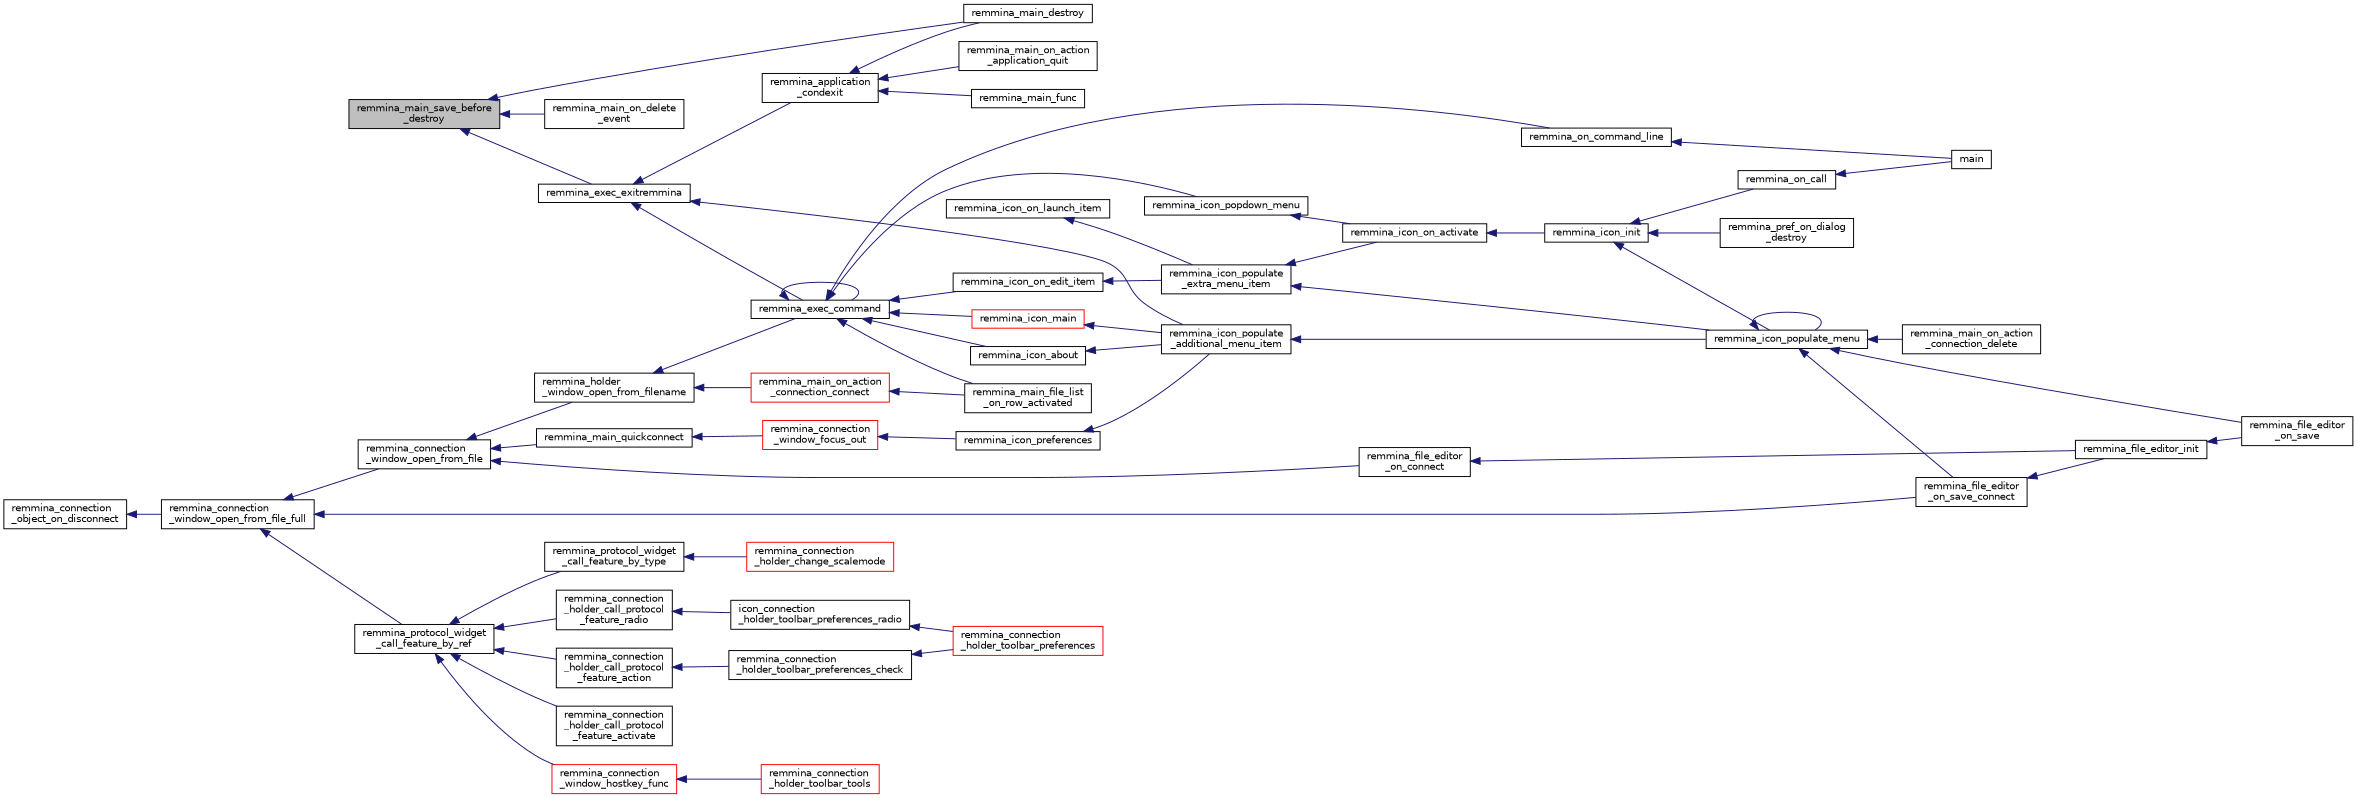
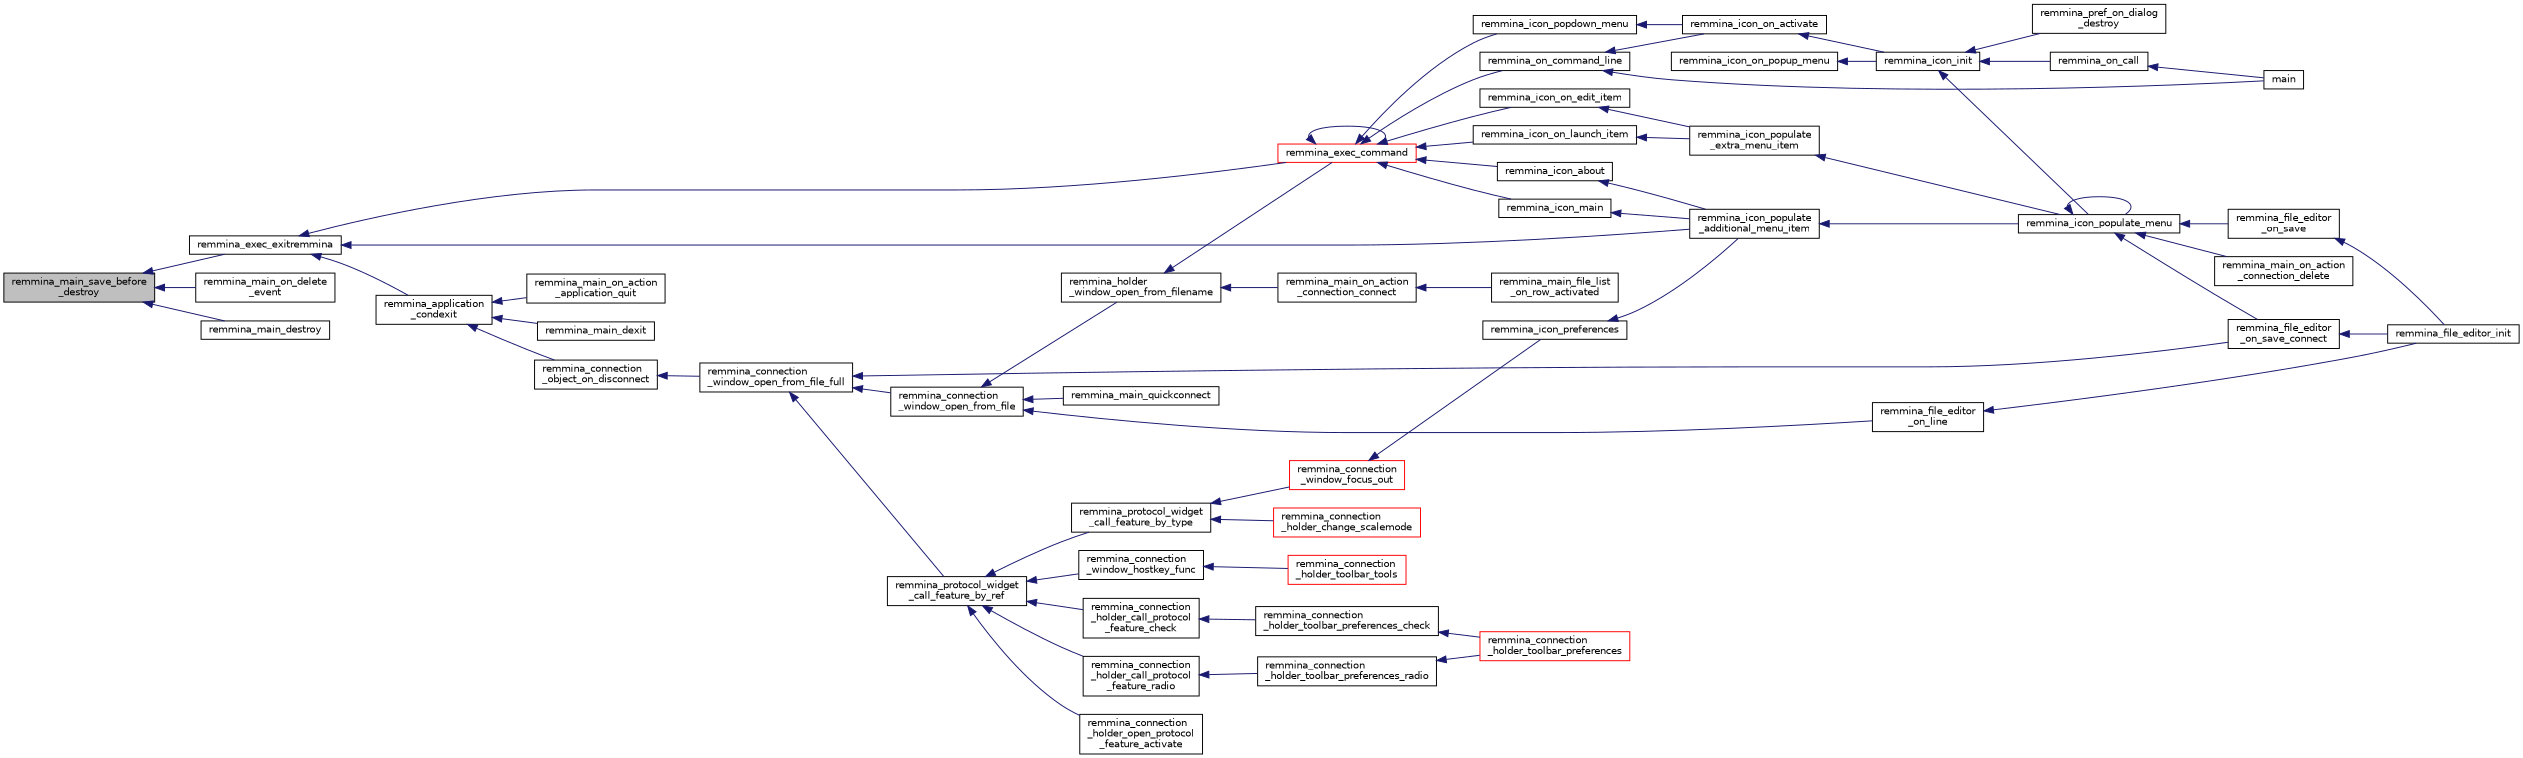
  digraph {
    rankdir=LR
    node [color=black fillcolor=white fontname=Helvetica fontsize=10 shape=record style=filled]
    edge [color=midnightblue dir=back fontname=Helvetica fontsize=10 labelfontname=Helvetica labelfontsize=10 style=solid]
    n1 [fillcolor=grey75 fontcolor=black height=0.2 label="remmina_main_save_before\l_destroy" width=0.4]
    n2 [height=0.2 label=remmina_exec_exitremmina width=0.4]
    n3 [height=0.2 label="remmina_main_on_delete\l_event" width=0.4]
    n4 [height=0.2 label=remmina_main_destroy width=0.4]
    n5 [height=0.2 label="remmina_application\l_condexit" width=0.4]
-   n6 [height=0.2 label=remmina_exec_command width=0.4]
+   n6 [color=red height=0.2 label=remmina_exec_command width=0.4]
    n7 [height=0.2 label="remmina_icon_populate\l_additional_menu_item" width=0.4]
    n8 [height=0.2 label="remmina_connection\l_object_on_disconnect" width=0.4]
-   n9 [height=0.2 label=remmina_main_func width=0.4]
+   n9 [height=0.2 label=remmina_main_dexit width=0.4]
    n10 [height=0.2 label="remmina_main_on_action\l_application_quit" width=0.4]
    n11 [height=0.2 label=remmina_on_command_line width=0.4]
-   n12 [color=red height=0.2 label=remmina_icon_main width=0.4]
+   n12 [height=0.2 label=remmina_icon_main width=0.4]
    n13 [height=0.2 label=remmina_icon_about width=0.4]
    n14 [height=0.2 label=remmina_icon_on_launch_item width=0.4]
    n15 [height=0.2 label=remmina_icon_on_edit_item width=0.4]
    n16 [height=0.2 label=remmina_icon_popdown_menu width=0.4]
    n17 [height=0.2 label=remmina_icon_populate_menu width=0.4]
    n18 [height=0.2 label="remmina_connection\l_window_open_from_file_full" width=0.4]
    n19 [height=0.2 label="remmina_connection\l_window_open_from_file" width=0.4]
    n20 [height=0.2 label="remmina_protocol_widget\l_call_feature_by_ref" width=0.4]
    n21 [height=0.2 label="remmina_file_editor\l_on_save_connect" width=0.4]
    n22 [height=0.2 label="remmina_holder\l_window_open_from_filename" width=0.4]
-   n23 [height=0.2 label="remmina_file_editor\l_on_connect" width=0.4]
+   n23 [height=0.2 label="remmina_file_editor\l_on_line" width=0.4]
    n24 [height=0.2 label=remmina_main_quickconnect width=0.4]
    n25 [height=0.2 label="remmina_connection\l_holder_call_protocol\l_feature_radio" width=0.4]
-   n26 [height=0.2 label="remmina_connection\l_holder_call_protocol\l_feature_action" width=0.4]
-   n27 [height=0.2 label="remmina_connection\l_holder_call_protocol\l_feature_activate" width=0.4]
-   n28 [color=red height=0.2 label="remmina_connection\l_window_hostkey_func" width=0.4]
+   n26 [height=0.2 label="remmina_connection\l_holder_call_protocol\l_feature_check" width=0.4]
+   n27 [height=0.2 label="remmina_connection\l_holder_open_protocol\l_feature_activate" width=0.4]
+   n28 [height=0.2 label="remmina_connection\l_window_hostkey_func" width=0.4]
    n29 [height=0.2 label="remmina_protocol_widget\l_call_feature_by_type" width=0.4]
-   n30 [color=red height=0.2 label="remmina_main_on_action\l_connection_connect" width=0.4]
+   n30 [height=0.2 label="remmina_main_on_action\l_connection_connect" width=0.4]
    n31 [height=0.2 label=remmina_file_editor_init width=0.4]
    n32 [height=0.2 label="remmina_main_file_list\l_on_row_activated" width=0.4]
    n33 [height=0.2 label=main width=0.4]
    n34 [height=0.2 label=remmina_icon_preferences width=0.4]
    n35 [height=0.2 label="remmina_icon_populate\l_extra_menu_item" width=0.4]
    n36 [height=0.2 label=remmina_icon_on_activate width=0.4]
    n37 [height=0.2 label="remmina_file_editor\l_on_save" width=0.4]
    n38 [height=0.2 label="remmina_main_on_action\l_connection_delete" width=0.4]
+   n39 [height=0.2 label=remmina_icon_on_popup_menu width=0.4]
    n40 [height=0.2 label=remmina_icon_init width=0.4]
    n41 [height=0.2 label=remmina_on_call width=0.4]
    n42 [height=0.2 label="remmina_pref_on_dialog\l_destroy" width=0.4]
-   n43 [height=0.2 label="icon_connection\l_holder_toolbar_preferences_radio" width=0.4]
+   n43 [height=0.2 label="remmina_connection\l_holder_toolbar_preferences_radio" width=0.4]
    n44 [height=0.2 label="remmina_connection\l_holder_toolbar_preferences_check" width=0.4]
    n45 [color=red height=0.2 label="remmina_connection\l_holder_toolbar_tools" width=0.4]
    n46 [color=red height=0.2 label="remmina_connection\l_holder_change_scalemode" width=0.4]
    n47 [color=red height=0.2 label="remmina_connection\l_window_focus_out" width=0.4]
    n48 [color=red height=0.2 label="remmina_connection\l_holder_toolbar_preferences" width=0.4]
    n1 -> n2
    n1 -> n3
    n1 -> n4
    n2 -> n5
    n2 -> n6
    n2 -> n7
-   n5 -> n4
+   n5 -> n8
    n5 -> n9
    n5 -> n10
    n6 -> n6
    n6 -> n11
    n6 -> n12
    n6 -> n13
-   n6 -> n32
+   n6 -> n14
    n6 -> n15
    n6 -> n16
    n7 -> n17
    n8 -> n18
    n11 -> n33
    n12 -> n7
    n13 -> n7
    n14 -> n35
    n15 -> n35
    n16 -> n36
    n17 -> n17
    n17 -> n21
    n17 -> n37
    n17 -> n38
    n18 -> n19
    n18 -> n20
    n18 -> n21
    n19 -> n22
    n19 -> n23
    n19 -> n24
    n20 -> n25
    n20 -> n26
    n20 -> n27
    n20 -> n28
    n20 -> n29
    n21 -> n31
    n22 -> n6
    n22 -> n30
    n23 -> n31
    n25 -> n43
    n26 -> n44
    n28 -> n45
    n29 -> n46
-   n24 -> n47
+   n29 -> n47
    n30 -> n32
    n34 -> n7
    n35 -> n17
-   n35 -> n36
+   n11 -> n36
    n36 -> n40
-   n31 -> n37
+   n37 -> n31
+   n39 -> n40
    n40 -> n17
    n40 -> n41
    n40 -> n42
    n41 -> n33
    n43 -> n48
    n44 -> n48
    n47 -> n34
  }
